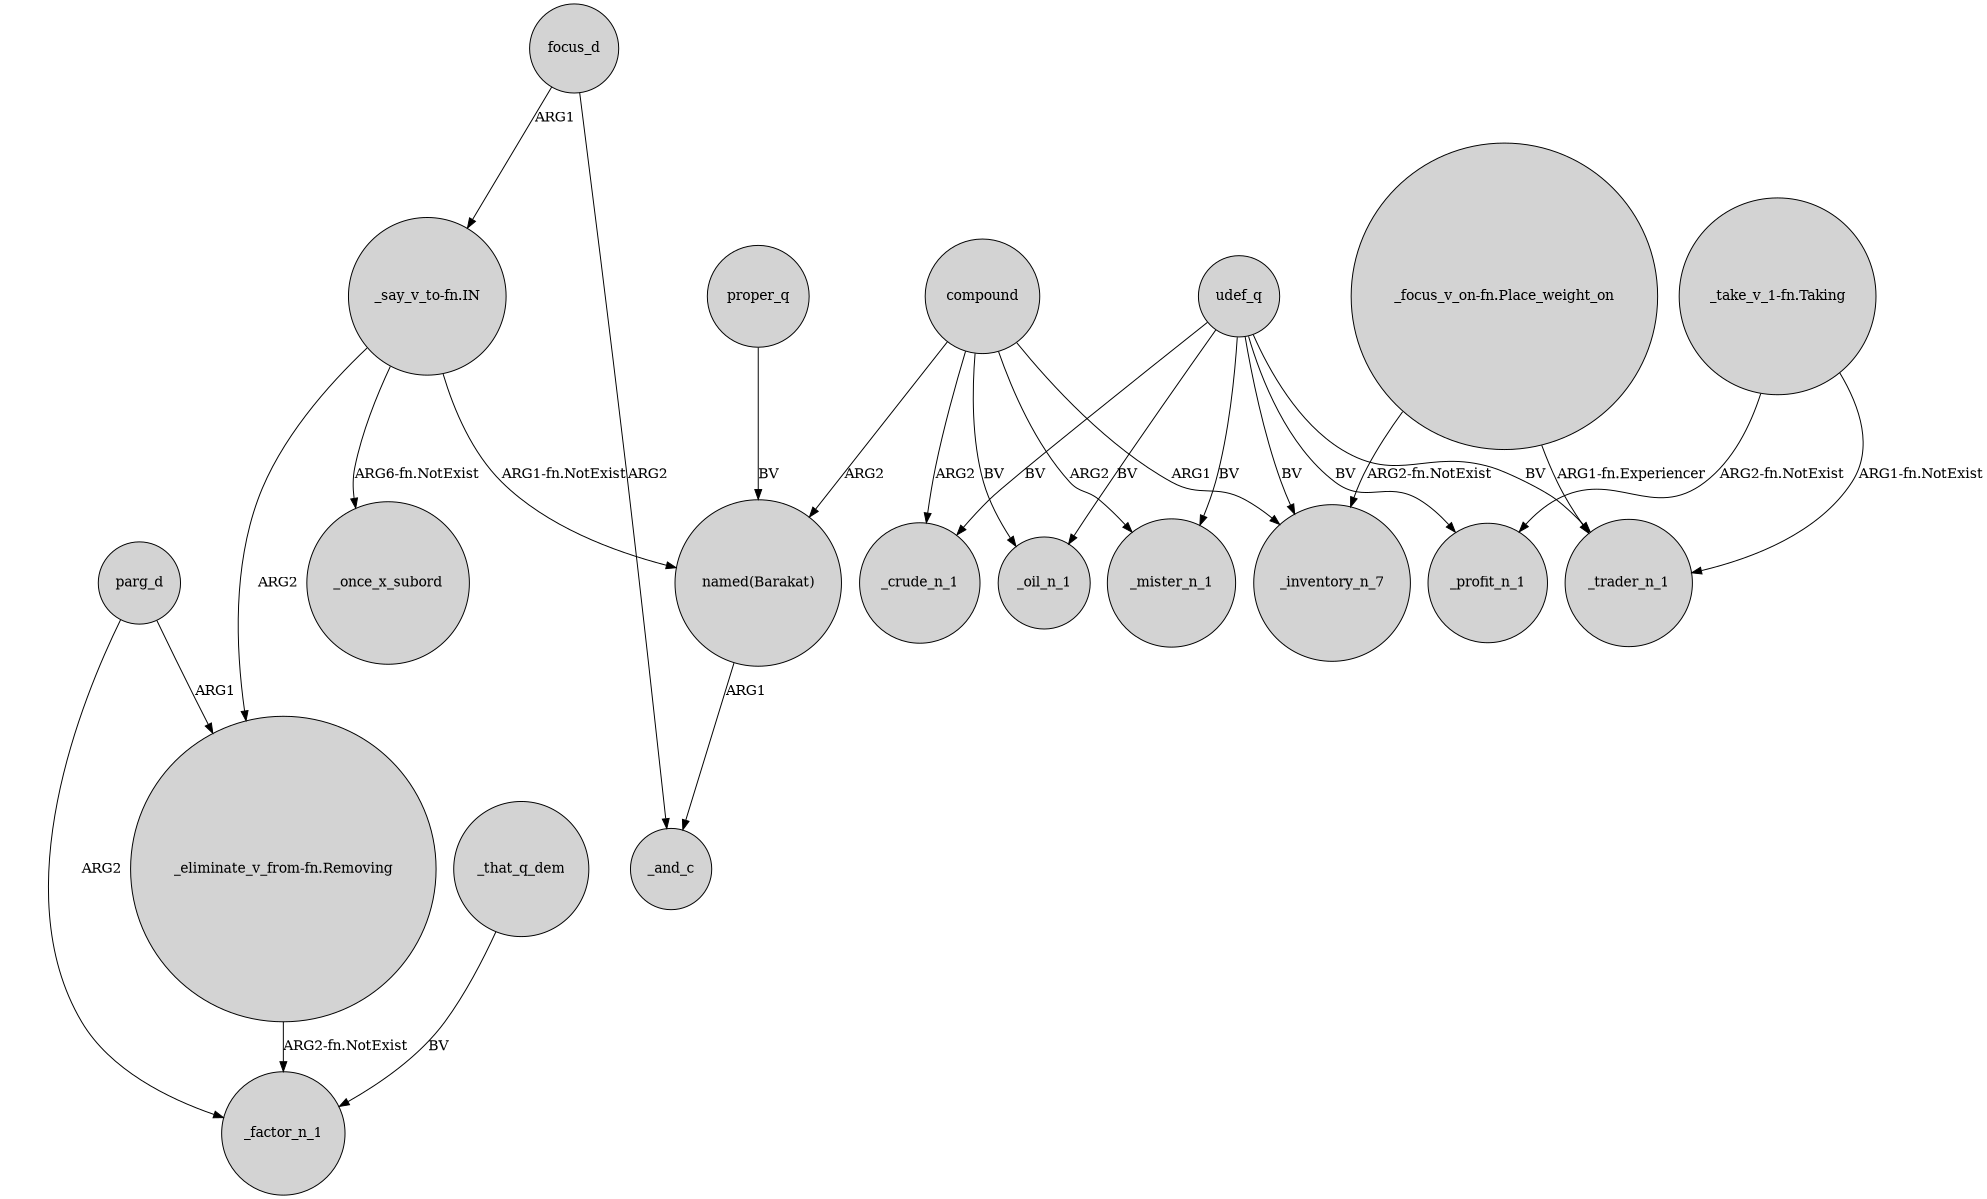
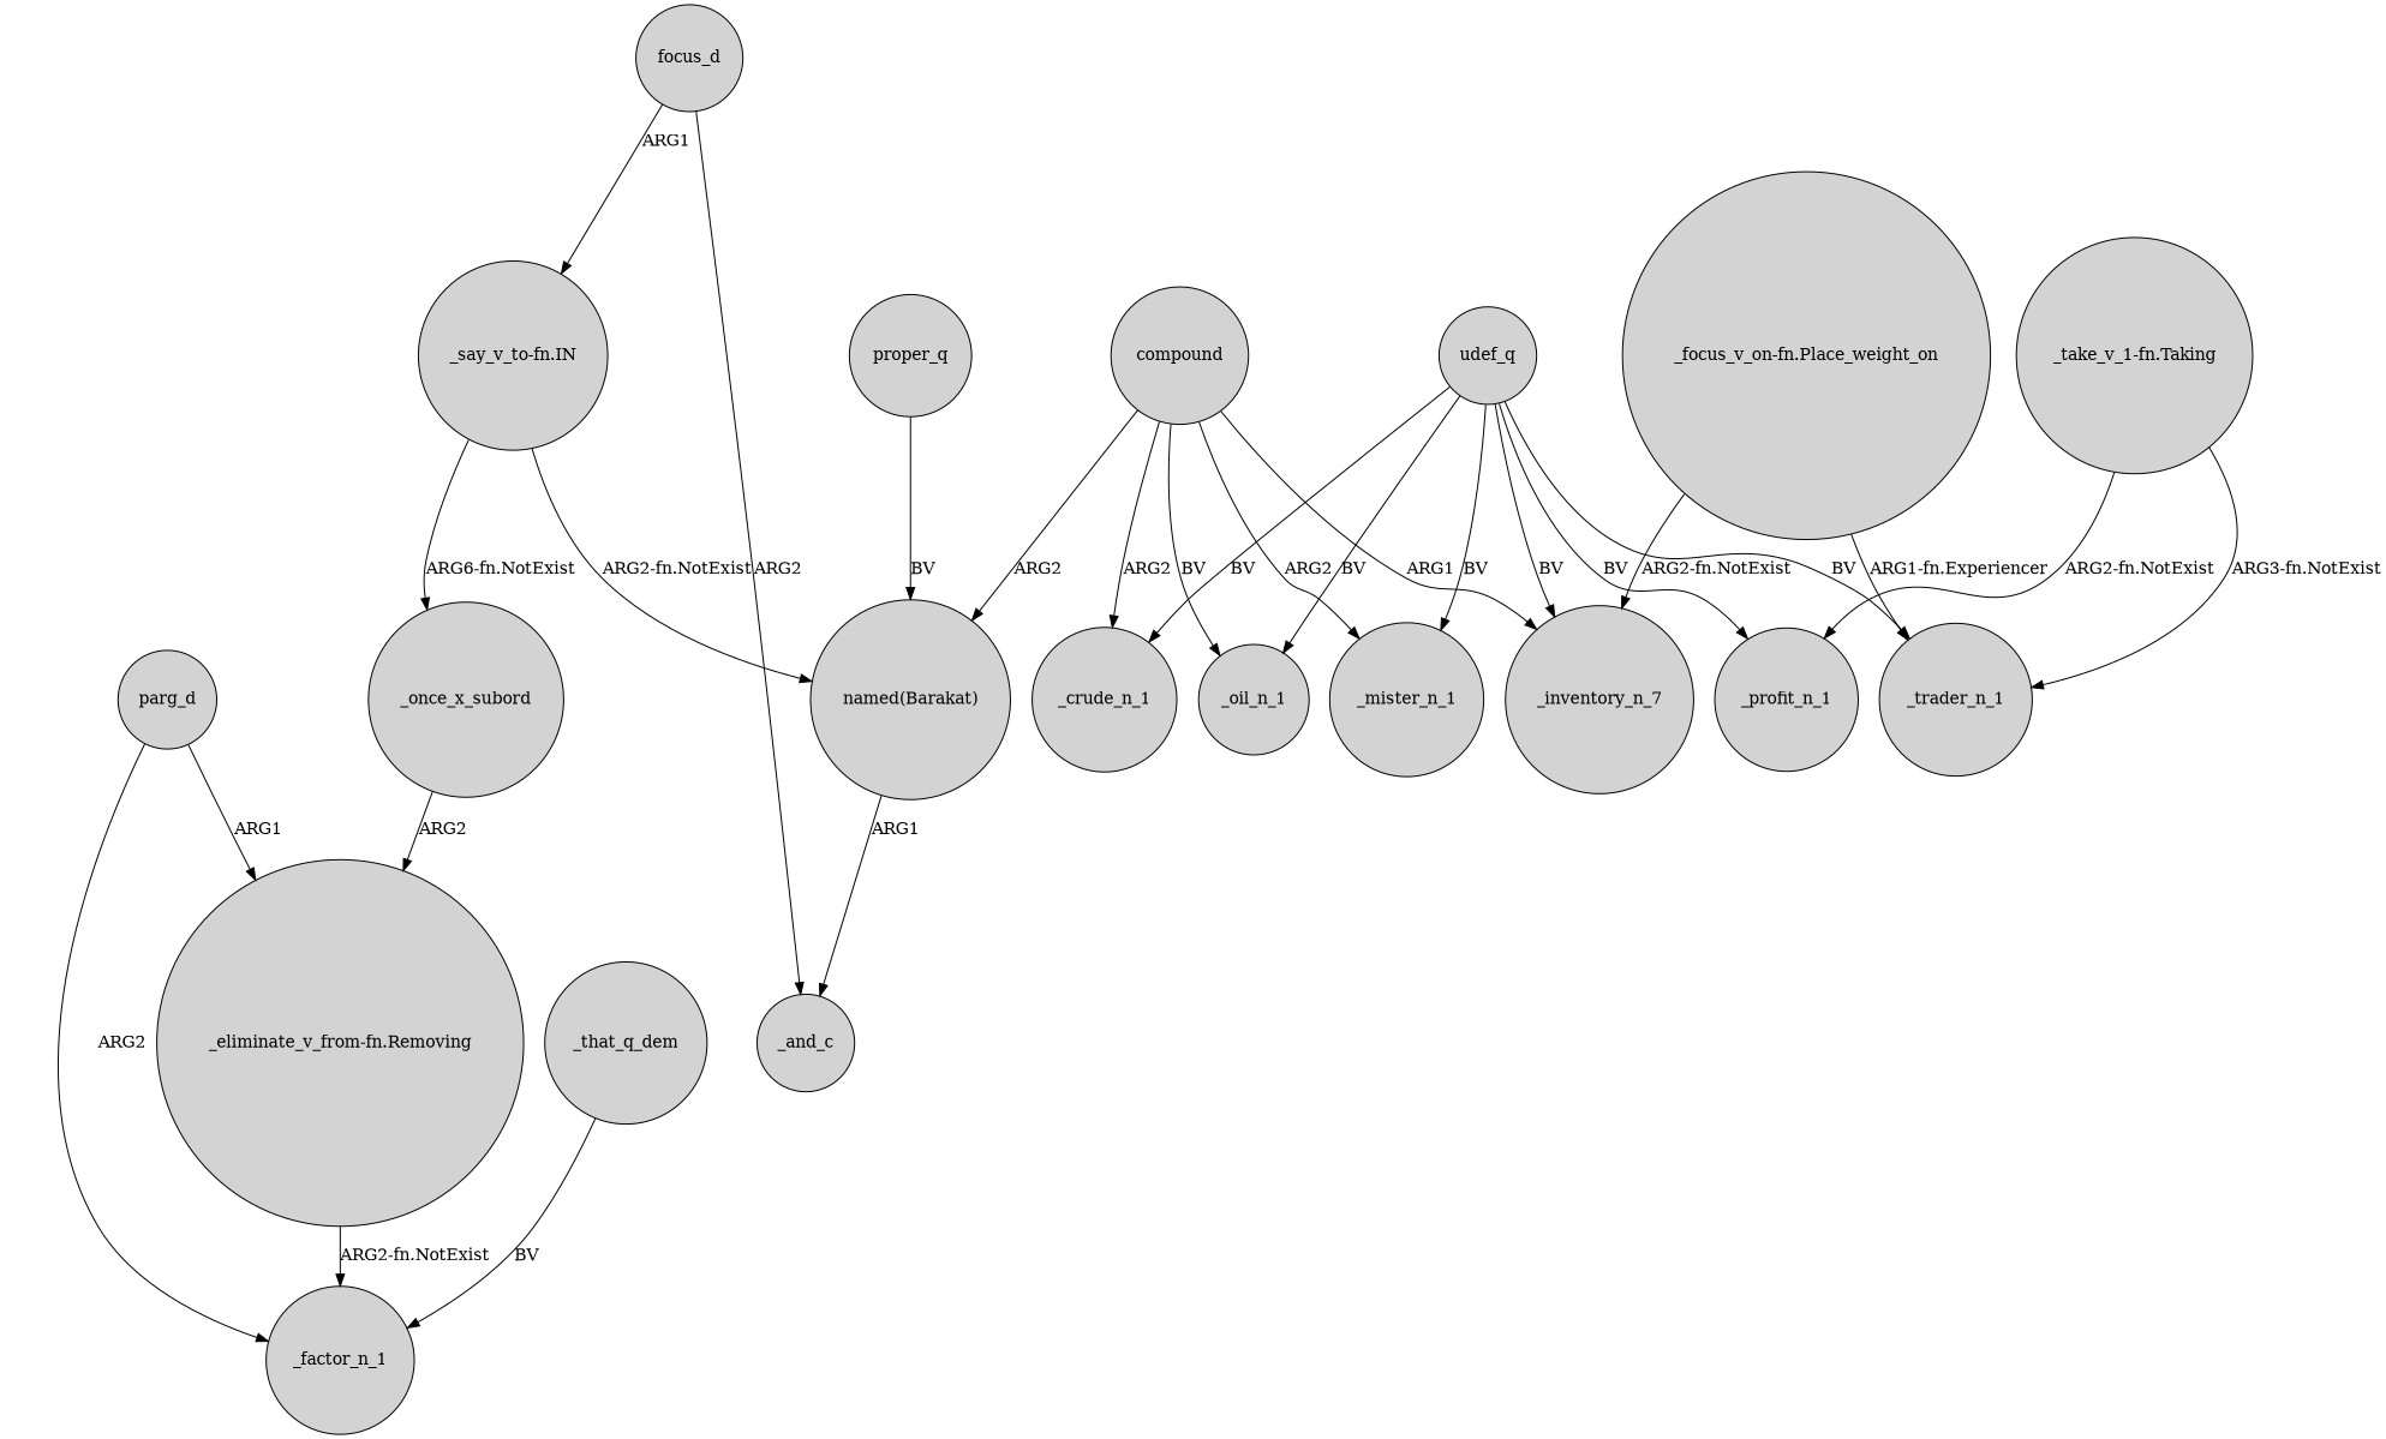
  digraph {
    node [shape=circle style=filled]
    _once_x_subord
    "_eliminate_v_from-fn.Removing"
    _factor_n_1
    compound
    _oil_n_1
    _mister_n_1
    "named(Barakat)"
    n8 [label=_inventory_n_7]
    _crude_n_1
    _and_c
    udef_q
    _trader_n_1
    _profit_n_1
    parg_d
    "_say_v_to-fn.IN"
    "_take_v_1-fn.Taking"
    "_focus_v_on-fn.Place_weight_on"
    focus_d
    proper_q
    _that_q_dem
-   "_say_v_to-fn.IN" -> "_eliminate_v_from-fn.Removing" [label=ARG2]
+   _once_x_subord -> "_eliminate_v_from-fn.Removing" [label=ARG2]
    "_eliminate_v_from-fn.Removing" -> _factor_n_1 [label="ARG2-fn.NotExist"]
    compound -> _oil_n_1 [label=BV]
    compound -> _mister_n_1 [label=ARG2]
    compound -> "named(Barakat)" [label=ARG2]
    compound -> n8 [label=ARG1]
    compound -> _crude_n_1 [label=ARG2]
    "named(Barakat)" -> _and_c [label=ARG1]
    udef_q -> _oil_n_1 [label=BV]
    udef_q -> _mister_n_1 [label=BV]
    udef_q -> n8 [label=BV]
    udef_q -> _crude_n_1 [label=BV]
    udef_q -> _trader_n_1 [label=BV]
    udef_q -> _profit_n_1 [label=BV]
    parg_d -> "_eliminate_v_from-fn.Removing" [label=ARG1]
    parg_d -> _factor_n_1 [label=ARG2]
    "_say_v_to-fn.IN" -> _once_x_subord [label="ARG6-fn.NotExist"]
-   "_say_v_to-fn.IN" -> "named(Barakat)" [label="ARG1-fn.NotExist"]
-   "_take_v_1-fn.Taking" -> _trader_n_1 [label="ARG1-fn.NotExist"]
+   "_say_v_to-fn.IN" -> "named(Barakat)" [label="ARG2-fn.NotExist"]
+   "_take_v_1-fn.Taking" -> _trader_n_1 [label="ARG3-fn.NotExist"]
    "_take_v_1-fn.Taking" -> _profit_n_1 [label="ARG2-fn.NotExist"]
    "_focus_v_on-fn.Place_weight_on" -> n8 [label="ARG2-fn.NotExist"]
    "_focus_v_on-fn.Place_weight_on" -> _trader_n_1 [label="ARG1-fn.Experiencer"]
    focus_d -> _and_c [label=ARG2]
    focus_d -> "_say_v_to-fn.IN" [label=ARG1]
    proper_q -> "named(Barakat)" [label=BV]
    _that_q_dem -> _factor_n_1 [label=BV]
  }
